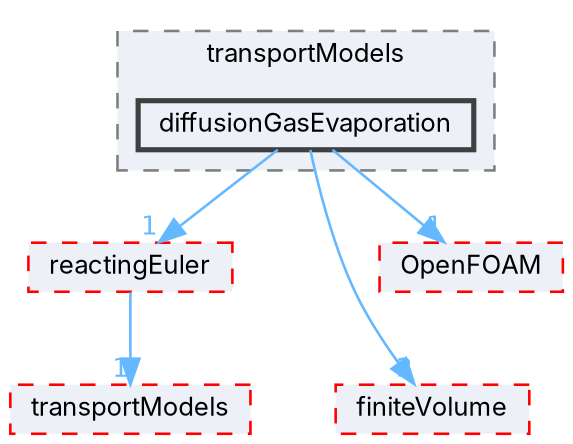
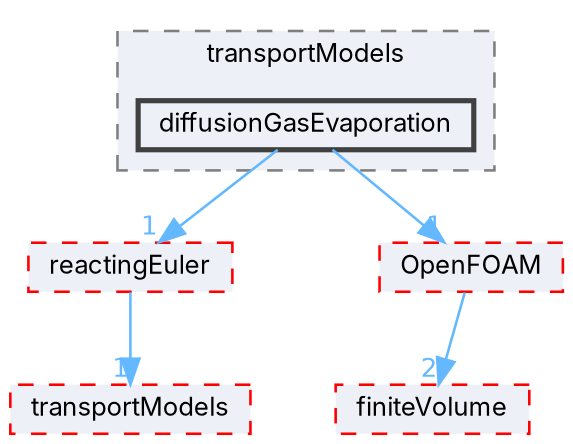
  digraph {
    compound=true
    fontname=Inter
    node [color=red fillcolor="#edf0f7" fontname=Inter fontsize=10 shape=box style="filled,dashed"]
    edge [color=steelblue1 fontcolor=steelblue1 fontname=Inter fontsize=10 headlabel=1 labeldistance=1.5 labelfontname=Helvetica labelfontsize=10]
    n1 [color=grey25 height=0.2 label=diffusionGasEvaporation style="filled,bold" width=0.4]
    n2 [height=0.2 label=reactingEuler width=0.4]
    n3 [height=0.2 label=finiteVolume width=0.4]
    n4 [height=0.2 label=OpenFOAM width=0.4]
    n5 [height=0.2 label=transportModels width=0.4]
    subgraph cluster_1 {
      bgcolor="#edf0f7"
      fontsize=10
      label=transportModels
      pencolor=grey50
      style="filled,dashed"
      n1
    }
    n1 -> n2
-   n1 -> n3 [headlabel=2]
+   n4 -> n3 [headlabel=2]
    n1 -> n4
    n2 -> n5
  }
